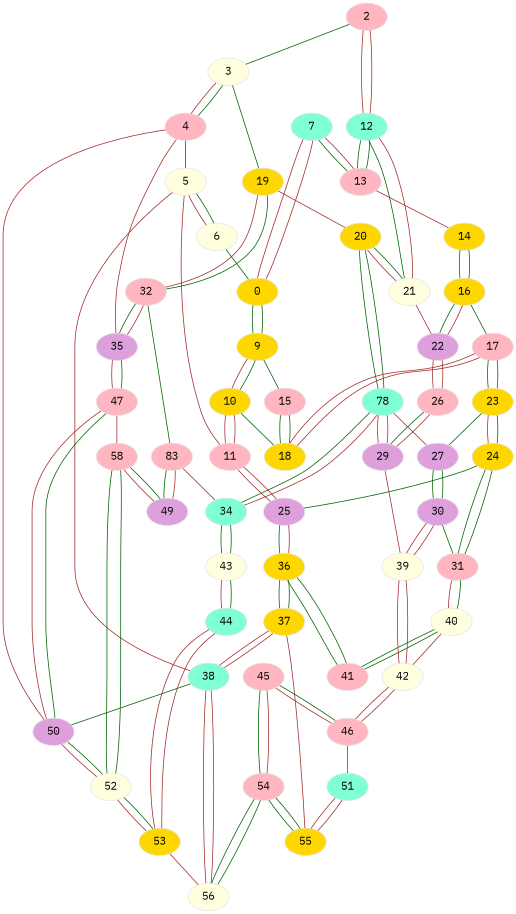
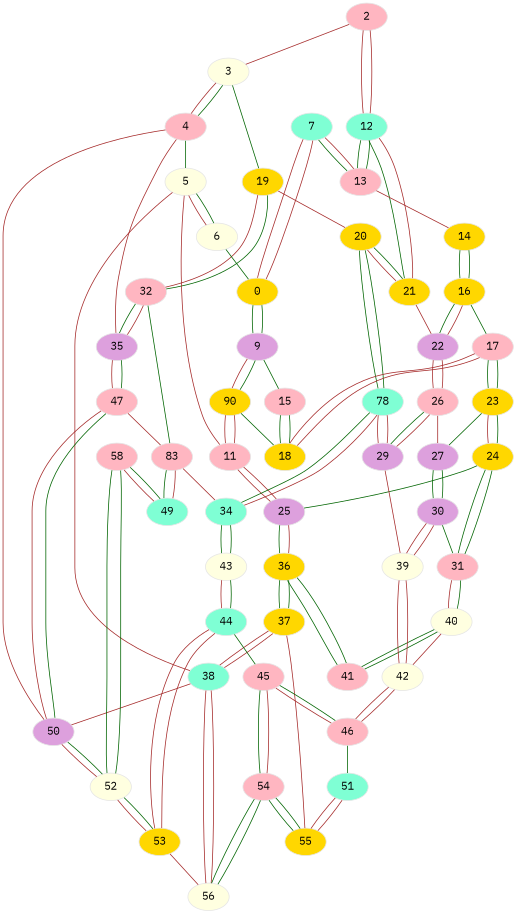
  graph {
    fontname="IBM Plex Mono"
    node [color=gray90 fillcolor=lightpink fontname="IBM Plex Mono" style=filled]
    edge [color=brown fontname="IBM Plex Mono"]
    3 [fillcolor=lightyellow]
    2
    12 [fillcolor=aquamarine]
    7 [fillcolor=aquamarine]
    n5 [fillcolor=gold label=0]
    13
    4
    19 [fillcolor=gold]
-   21 [fillcolor=lightyellow]
+   21 [fillcolor=gold]
    5 [fillcolor=lightyellow]
    35 [fillcolor=plum]
    50 [fillcolor=plum]
    20 [fillcolor=gold]
    32
    6 [fillcolor=lightyellow]
    11
    38 [fillcolor=aquamarine]
    47
    52 [fillcolor=lightyellow]
    25 [fillcolor=plum]
    56 [fillcolor=lightyellow]
-   9 [fillcolor=gold]
+   9 [fillcolor=plum]
    14 [fillcolor=gold]
-   10 [fillcolor=gold]
+   10 [fillcolor=gold label=90]
    15
    18 [fillcolor=gold]
    36 [fillcolor=gold]
    22 [fillcolor=plum]
    16 [fillcolor=gold]
    17
    23 [fillcolor=gold]
    26
    24 [fillcolor=gold]
    27 [fillcolor=plum]
    n35 [fillcolor=aquamarine label=78]
    n36 [label=83]
    29 [fillcolor=plum]
    34 [fillcolor=aquamarine]
    31
    30 [fillcolor=plum]
    40 [fillcolor=lightyellow]
    37 [fillcolor=gold]
    41
    39 [fillcolor=lightyellow]
    43 [fillcolor=lightyellow]
    42 [fillcolor=lightyellow]
-   49 [fillcolor=plum]
+   49 [fillcolor=aquamarine]
    44 [fillcolor=aquamarine]
    n49 [label=58]
    55 [fillcolor=gold]
    46
    51 [fillcolor=aquamarine]
    45
    53 [fillcolor=gold]
    54
    3 -- 4
    3 -- 4 [color=darkgreen]
    3 -- 19 [color=darkgreen]
-   2 -- 3 [color=darkgreen]
+   2 -- 3
    2 -- 12
    2 -- 12
    12 -- 13 [color=darkgreen]
    12 -- 13 [color=darkgreen]
    12 -- 21 [color=darkgreen]
    12 -- 21
    7 -- n5
    7 -- n5
    7 -- 13 [color=darkgreen]
    7 -- 13
    n5 -- 9 [color=darkgreen]
    n5 -- 9 [color=darkgreen]
    13 -- 14
    4 -- 5 [color=darkgreen]
    4 -- 35
    4 -- 50
    19 -- 20
    19 -- 32
    19 -- 32 [color=darkgreen]
    21 -- 22
    5 -- 6
    5 -- 6 [color=darkgreen]
    5 -- 11
    5 -- 38
    35 -- 47
    35 -- 47 [color=darkgreen]
    50 -- 52
    50 -- 52 [color=darkgreen]
    20 -- 21
    20 -- 21 [color=darkgreen]
    20 -- n35 [color=darkgreen]
    20 -- n35 [color=darkgreen]
    32 -- 35 [color=darkgreen]
    32 -- 35
    32 -- n36 [color=darkgreen]
    6 -- n5 [color=darkgreen]
    11 -- 25
    11 -- 25
-   38 -- 50 [color=darkgreen]
+   38 -- 50
    38 -- 56
    38 -- 56
    47 -- 50
    47 -- 50 [color=darkgreen]
-   47 -- n49
+   47 -- n36
    52 -- 53
    52 -- 53 [color=darkgreen]
    25 -- 36 [color=darkgreen]
    25 -- 36
    9 -- 10
    9 -- 10 [color=darkgreen]
    9 -- 15 [color=darkgreen]
    14 -- 16 [color=darkgreen]
    14 -- 16 [color=darkgreen]
    10 -- 11
    10 -- 11
    10 -- 18 [color=darkgreen]
    15 -- 18 [color=darkgreen]
    15 -- 18 [color=darkgreen]
    36 -- 37 [color=darkgreen]
    36 -- 37 [color=darkgreen]
    36 -- 41 [color=darkgreen]
    36 -- 41 [color=darkgreen]
    22 -- 26
    22 -- 26
    16 -- 22 [color=darkgreen]
    16 -- 22
    16 -- 17 [color=darkgreen]
    17 -- 18
    17 -- 18
    17 -- 23 [color=darkgreen]
    17 -- 23 [color=darkgreen]
    23 -- 24
    23 -- 24 [color=darkgreen]
    23 -- 27 [color=darkgreen]
-   n35 -- 27
+   26 -- 27
    26 -- 29 [color=darkgreen]
    26 -- 29
    24 -- 25 [color=darkgreen]
    24 -- 31 [color=darkgreen]
    24 -- 31 [color=darkgreen]
    27 -- 30 [color=darkgreen]
    27 -- 30 [color=darkgreen]
    n35 -- 29
    n35 -- 29
    n35 -- 34 [color=darkgreen]
    n35 -- 34
    n36 -- 34
    n36 -- 49 [color=darkgreen]
    n36 -- 49
    29 -- 39
    34 -- 43 [color=darkgreen]
    34 -- 43 [color=darkgreen]
    31 -- 40
    31 -- 40 [color=darkgreen]
    30 -- 31 [color=darkgreen]
    30 -- 39
    30 -- 39
    40 -- 41 [color=darkgreen]
    40 -- 41 [color=darkgreen]
    40 -- 42
    37 -- 38
    37 -- 38
    37 -- 55
    39 -- 42
    39 -- 42
    43 -- 44
    43 -- 44 [color=darkgreen]
    42 -- 46
    42 -- 46
+   44 -- 45 [color=darkgreen]
    44 -- 53
    44 -- 53
    n49 -- 52 [color=darkgreen]
    n49 -- 52 [color=darkgreen]
    n49 -- 49
    n49 -- 49 [color=darkgreen]
-   46 -- 51
+   46 -- 51 [color=darkgreen]
    51 -- 55
    51 -- 55
    45 -- 46
    45 -- 46 [color=darkgreen]
    45 -- 54 [color=darkgreen]
    45 -- 54
    53 -- 56
    54 -- 56 [color=darkgreen]
    54 -- 56 [color=darkgreen]
    54 -- 55 [color=darkgreen]
    54 -- 55 [color=darkgreen]
  }
